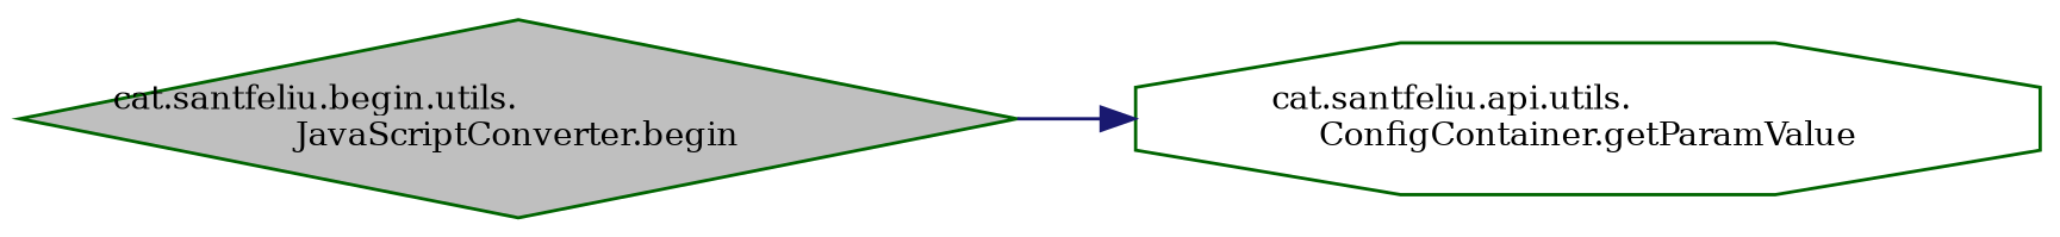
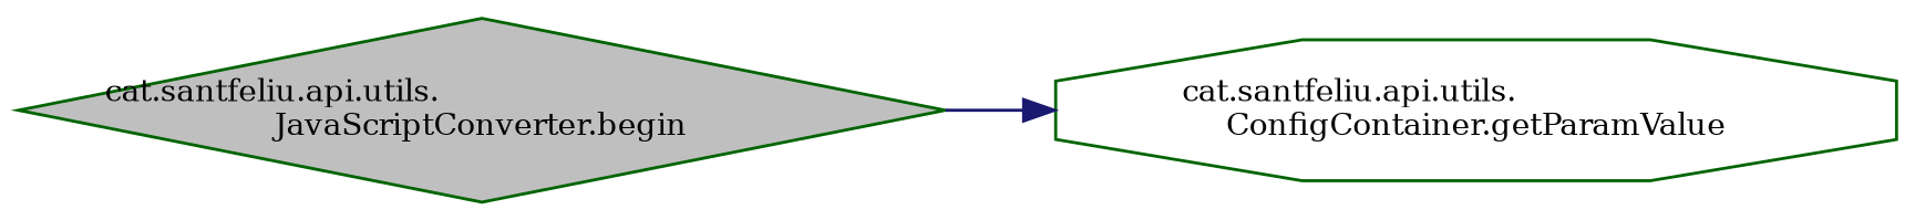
  digraph {
    rankdir=LR
    fontname="DejaVu Serif"
    node [color=darkgreen fontname="DejaVu Serif" fontsize=10 style=filled]
-   n1 [fillcolor=grey75 fontcolor=black height=0.2 label="cat.santfeliu.begin.utils.\lJavaScriptConverter.begin" shape=diamond width=0.4]
+   n1 [fillcolor=grey75 fontcolor=black height=0.2 label="cat.santfeliu.api.utils.\lJavaScriptConverter.begin" shape=diamond width=0.4]
    n2 [fillcolor=white height=0.2 label="cat.santfeliu.api.utils.\lConfigContainer.getParamValue" shape=octagon width=0.4]
    n1 -> n2 [color=midnightblue fontname="DejaVu Serif" fontsize=10 labelfontname=Helvetica labelfontsize=10 style=solid]
  }
